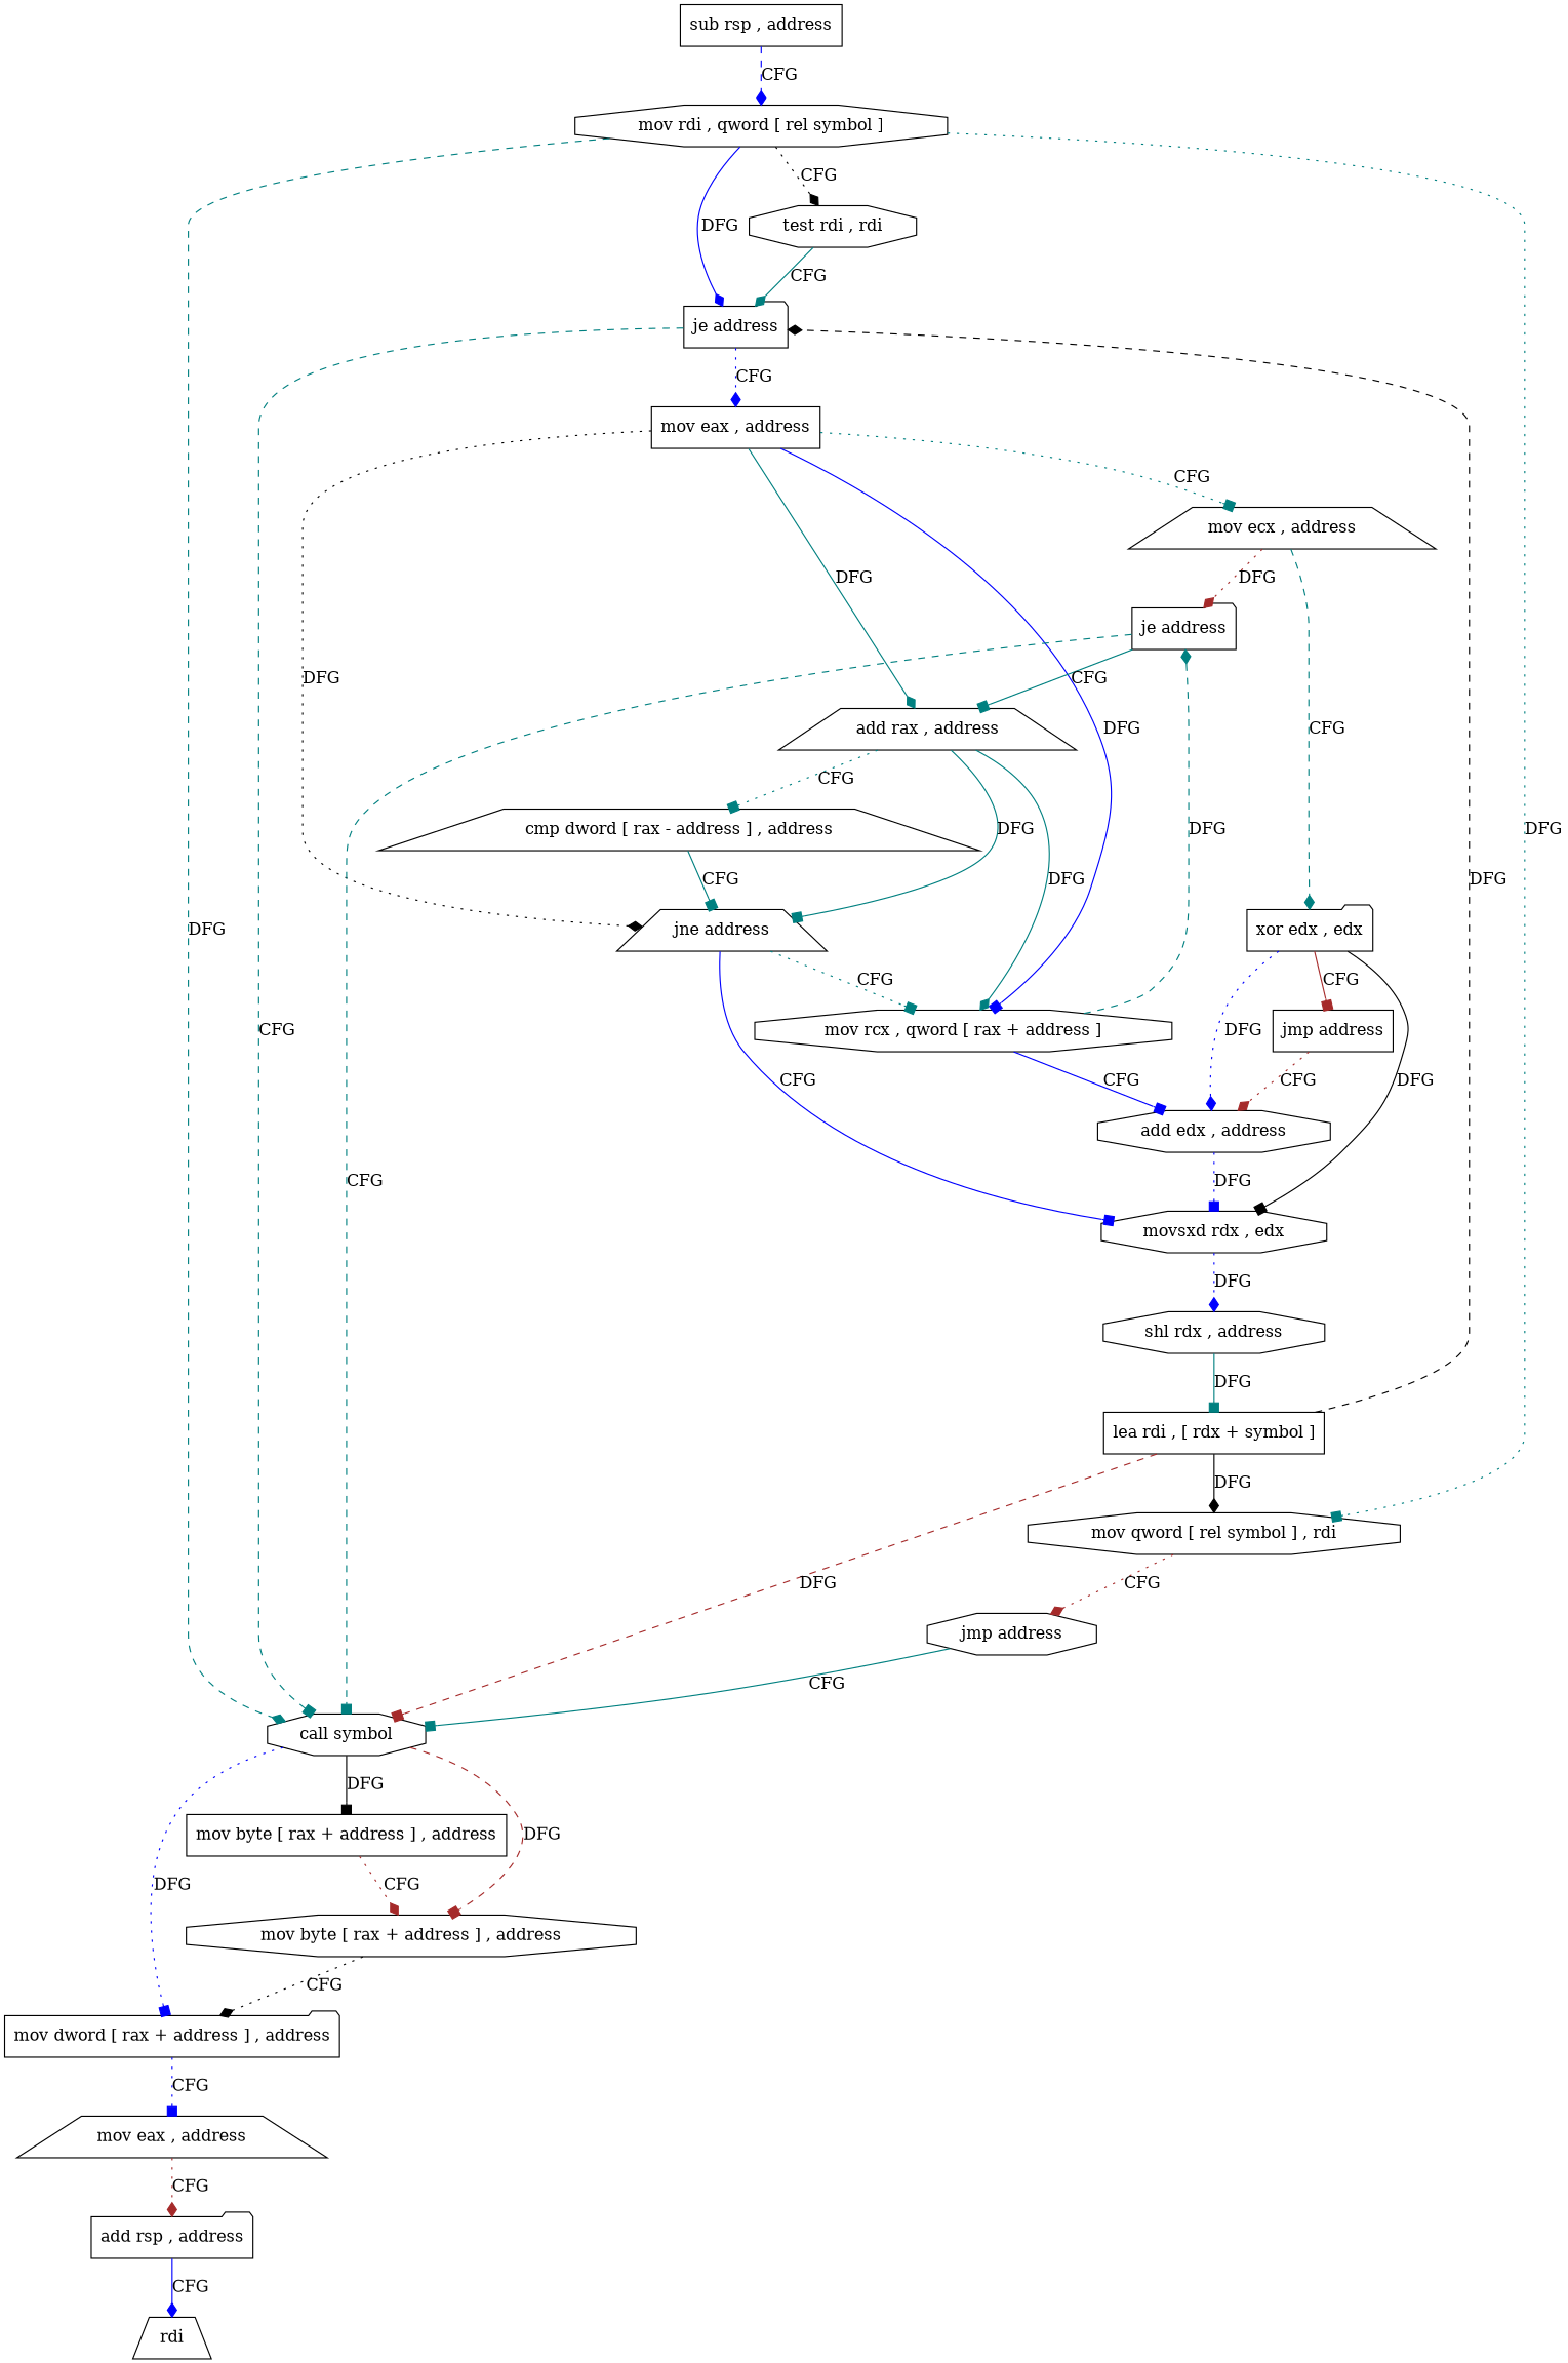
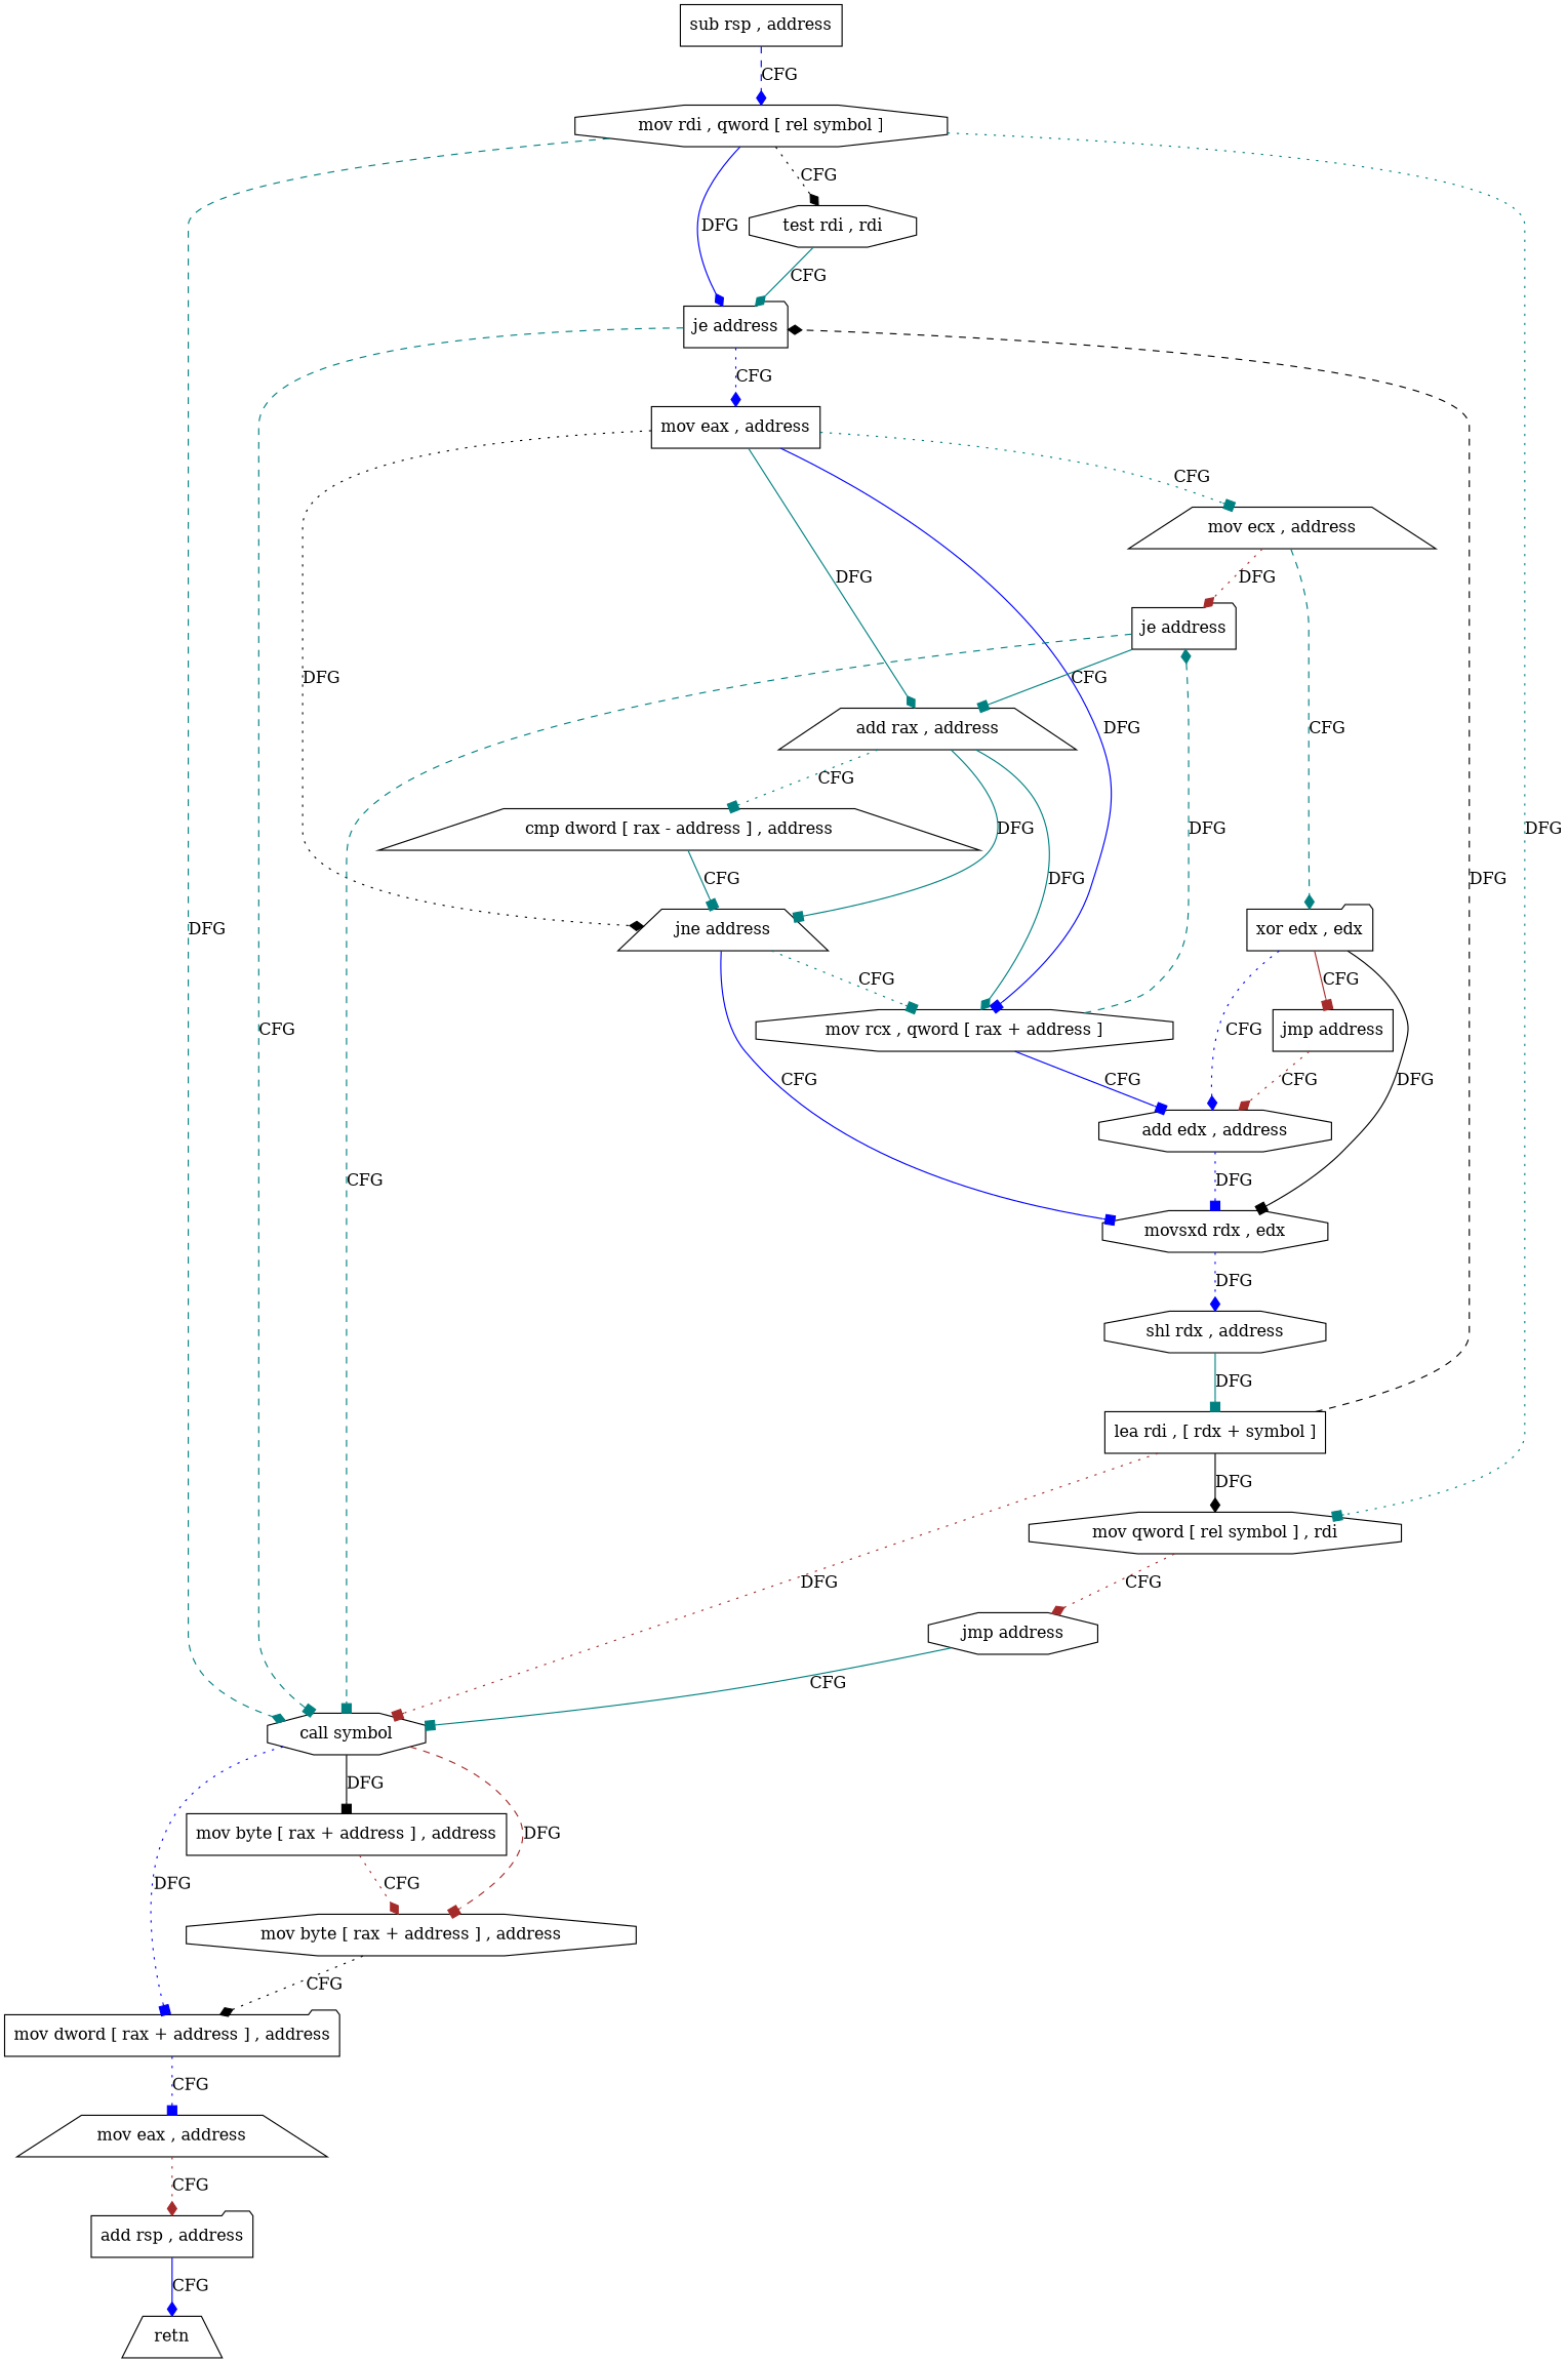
  digraph {
    node [shape=octagon]
    edge [arrowhead=diamond color=teal style=dotted]
    n1 [label="sub rsp , address" shape=box]
    n2 [label="mov rdi , qword [ rel symbol ]"]
    n3 [label="test rdi , rdi"]
    n4 [label="je address" shape=folder]
    n5 [label="call symbol"]
    n6 [label="mov qword [ rel symbol ] , rdi"]
    n7 [label="mov eax , address" shape=box]
    n8 [label="mov byte [ rax + address ] , address" shape=box]
    n9 [label="mov byte [ rax + address ] , address"]
    n10 [label="mov dword [ rax + address ] , address" shape=folder]
    n11 [label="jmp address"]
    n12 [label="mov ecx , address" shape=trapezium]
    n13 [label="add rax , address" shape=trapezium]
    n14 [label="jne address" shape=trapezium]
    n15 [label="mov rcx , qword [ rax + address ]"]
    n16 [label="xor edx , edx" shape=folder]
    n17 [label="je address" shape=folder]
    n18 [label="cmp dword [ rax - address ] , address" shape=trapezium]
    n19 [label="movsxd rdx , edx"]
    n20 [label="add edx , address"]
    n21 [label="mov eax , address" shape=trapezium]
    n22 [label="jmp address" shape=box]
    n23 [label="shl rdx , address"]
    n24 [label="add rsp , address" shape=folder]
-   n25 [label=rdi shape=trapezium]
+   n25 [label=retn shape=trapezium]
    n26 [label="lea rdi , [ rdx + symbol ]" shape=box]
    n1 -> n2 [color=blue label=CFG style=dashed]
    n2 -> n3 [color=black label=CFG]
    n2 -> n4 [color=blue label=DFG style=solid]
    n2 -> n5 [label=DFG style=dashed]
    n2 -> n6 [arrowhead=box label=DFG]
    n3 -> n4 [label=CFG style=solid]
    n4 -> n5 [arrowhead=box label=CFG style=dashed]
    n4 -> n7 [color=blue label=CFG]
    n5 -> n8 [arrowhead=box color=black label=DFG style=solid]
    n5 -> n9 [arrowhead=box color=brown label=DFG style=dashed]
    n5 -> n10 [arrowhead=box color=blue label=DFG]
    n6 -> n11 [color=brown label=CFG]
    n7 -> n12 [arrowhead=box label=CFG]
    n7 -> n13 [label=DFG style=solid]
    n7 -> n14 [color=black label=DFG]
    n7 -> n15 [arrowhead=box color=blue label=DFG style=solid]
    n8 -> n9 [color=brown label=CFG]
    n9 -> n10 [color=black label=CFG]
    n10 -> n21 [arrowhead=box color=blue label=CFG]
    n11 -> n5 [arrowhead=box label=CFG style=solid]
    n12 -> n16 [label=CFG style=dashed]
    n12 -> n17 [color=brown label=DFG]
    n13 -> n14 [arrowhead=box label=DFG style=solid]
    n13 -> n15 [label=DFG style=solid]
    n13 -> n18 [arrowhead=box label=CFG]
    n14 -> n15 [arrowhead=box label=CFG]
    n14 -> n19 [arrowhead=box color=blue label=CFG style=solid]
    n15 -> n17 [label=DFG style=dashed]
    n15 -> n20 [arrowhead=box color=blue label=CFG style=solid]
    n16 -> n19 [arrowhead=box color=black label=DFG style=solid]
-   n16 -> n20 [color=blue label=DFG]
+   n16 -> n20 [color=blue label=CFG]
    n16 -> n22 [arrowhead=box color=brown label=CFG style=solid]
    n17 -> n5 [arrowhead=box label=CFG style=dashed]
    n17 -> n13 [arrowhead=box label=CFG style=solid]
    n18 -> n14 [arrowhead=box label=CFG style=solid]
    n19 -> n23 [color=blue label=DFG]
    n20 -> n19 [arrowhead=box color=blue label=DFG]
    n21 -> n24 [color=brown label=CFG]
    n22 -> n20 [color=brown label=CFG]
    n23 -> n26 [arrowhead=box label=DFG style=solid]
    n24 -> n25 [color=blue label=CFG style=solid]
    n26 -> n4 [color=black label=DFG style=dashed]
-   n26 -> n5 [arrowhead=box color=brown label=DFG style=dashed]
+   n26 -> n5 [arrowhead=box color=brown label=DFG]
    n26 -> n6 [color=black label=DFG style=solid]
  }
